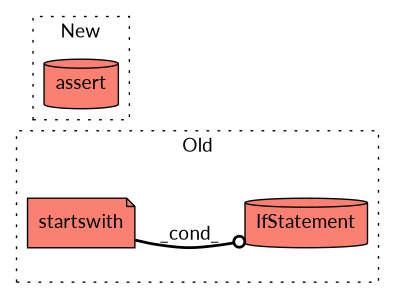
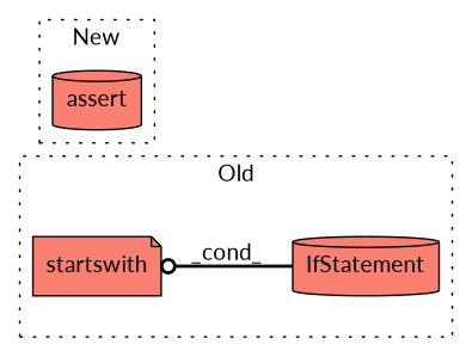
  digraph {
    rankdir=LR
    fontname=Lato
    node [shape=cylinder style=filled fillcolor=salmon fontname=Lato]
    n1 [a=32 l="11,1" label=startswith s="7148,7168" shape=note]
    n2 [a=25 l="4,2" label=IfStatement s="7125,7169"]
    n3 [a=6 l=7 label=assert s=7043]
    subgraph cluster_1 {
      label=Old
      style=dotted
      n1
      n2
    }
    subgraph cluster_2 {
      label=New
      style=dotted
      n3
    }
-   n1 -> n2 [label=_cond_ style=bold arrowhead=odot fontname=Lato]
+   n2 -> n1 [label=_cond_ style=bold arrowhead=odot fontname=Lato]
  }
